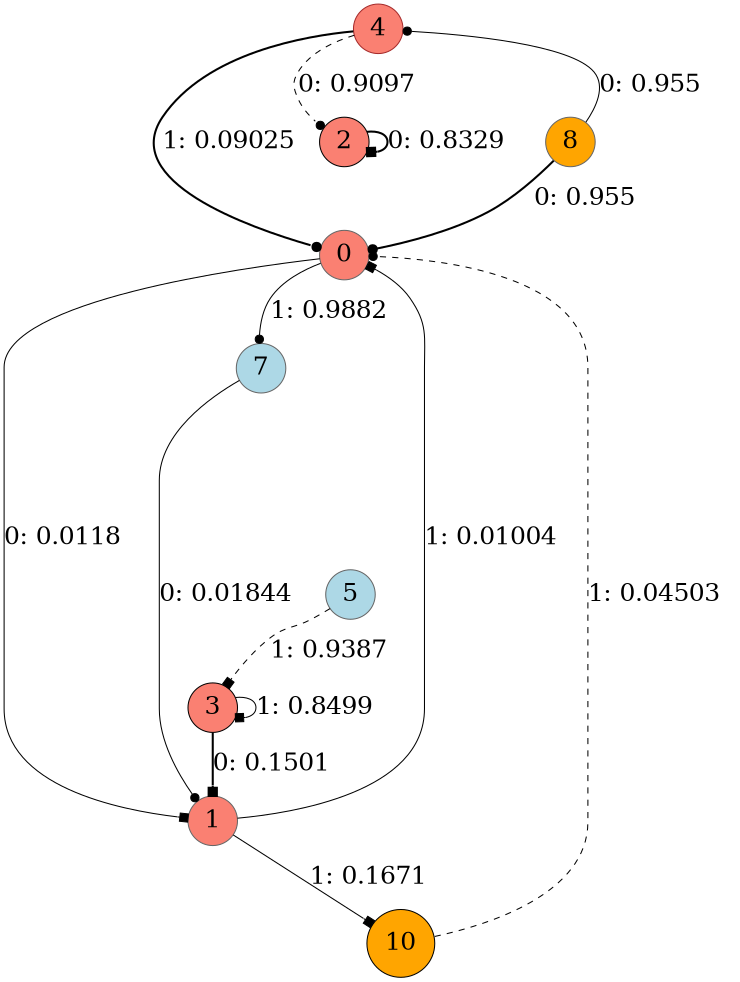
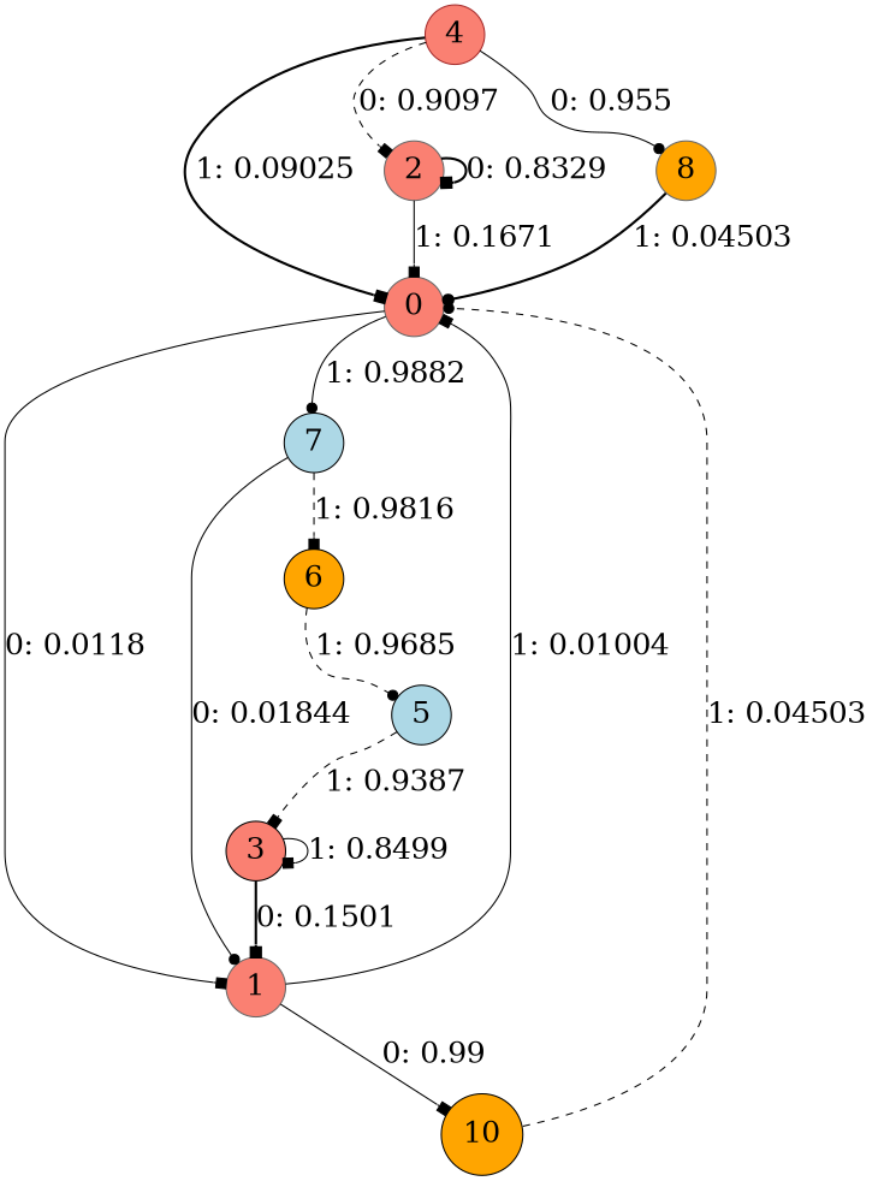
  digraph {
    node [color=black fillcolor=salmon fontsize=24 shape=circle style=filled]
    edge [arrowhead=box fontsize=24 style=solid]
    0 [color=gray40]
    1 [color=gray40]
-   7 [color=gray40 fillcolor=lightblue]
+   7 [fillcolor=lightblue]
    10 [fillcolor=orange]
-   5 [color=gray40 fillcolor=lightblue]
-   2
+   6 [fillcolor=orange]
+   5 [fillcolor=lightblue]
+   2 [color=gray40]
    3
    4 [color=brown]
    8 [color=gray40 fillcolor=orange]
    0 -> 1 [label="0: 0.0118   "]
    0 -> 7 [arrowhead=dot label="1: 0.9882   "]
    1 -> 0 [label="1: 0.01004  "]
-   1 -> 10 [label="1: 0.1671   "]
+   1 -> 10 [label="0: 0.99     "]
    7 -> 1 [arrowhead=dot label="0: 0.01844  "]
+   7 -> 6 [label="1: 0.9816   " style=dashed]
    10 -> 0 [arrowhead=dot label="1: 0.04503  " style=dashed]
+   6 -> 5 [arrowhead=dot label="1: 0.9685   " style=dashed]
    5 -> 3 [label="1: 0.9387   " style=dashed]
+   2 -> 0 [label="1: 0.1671   "]
    2 -> 2 [label="0: 0.8329   " style=bold]
    3 -> 1 [label="0: 0.1501   " style=bold]
    3 -> 3 [label="1: 0.8499   "]
-   4 -> 0 [arrowhead=dot label="1: 0.09025  " style=bold]
-   4 -> 2 [arrowhead=dot label="0: 0.9097   " style=dashed]
-   8 -> 0 [arrowhead=dot label="0: 0.955    " style=bold]
-   8 -> 4 [arrowhead=dot label="0: 0.955    "]
+   4 -> 0 [label="1: 0.09025  " style=bold]
+   4 -> 2 [label="0: 0.9097   " style=dashed]
+   8 -> 0 [arrowhead=dot label="1: 0.04503  " style=bold]
+   4 -> 8 [arrowhead=dot label="0: 0.955    "]
  }
